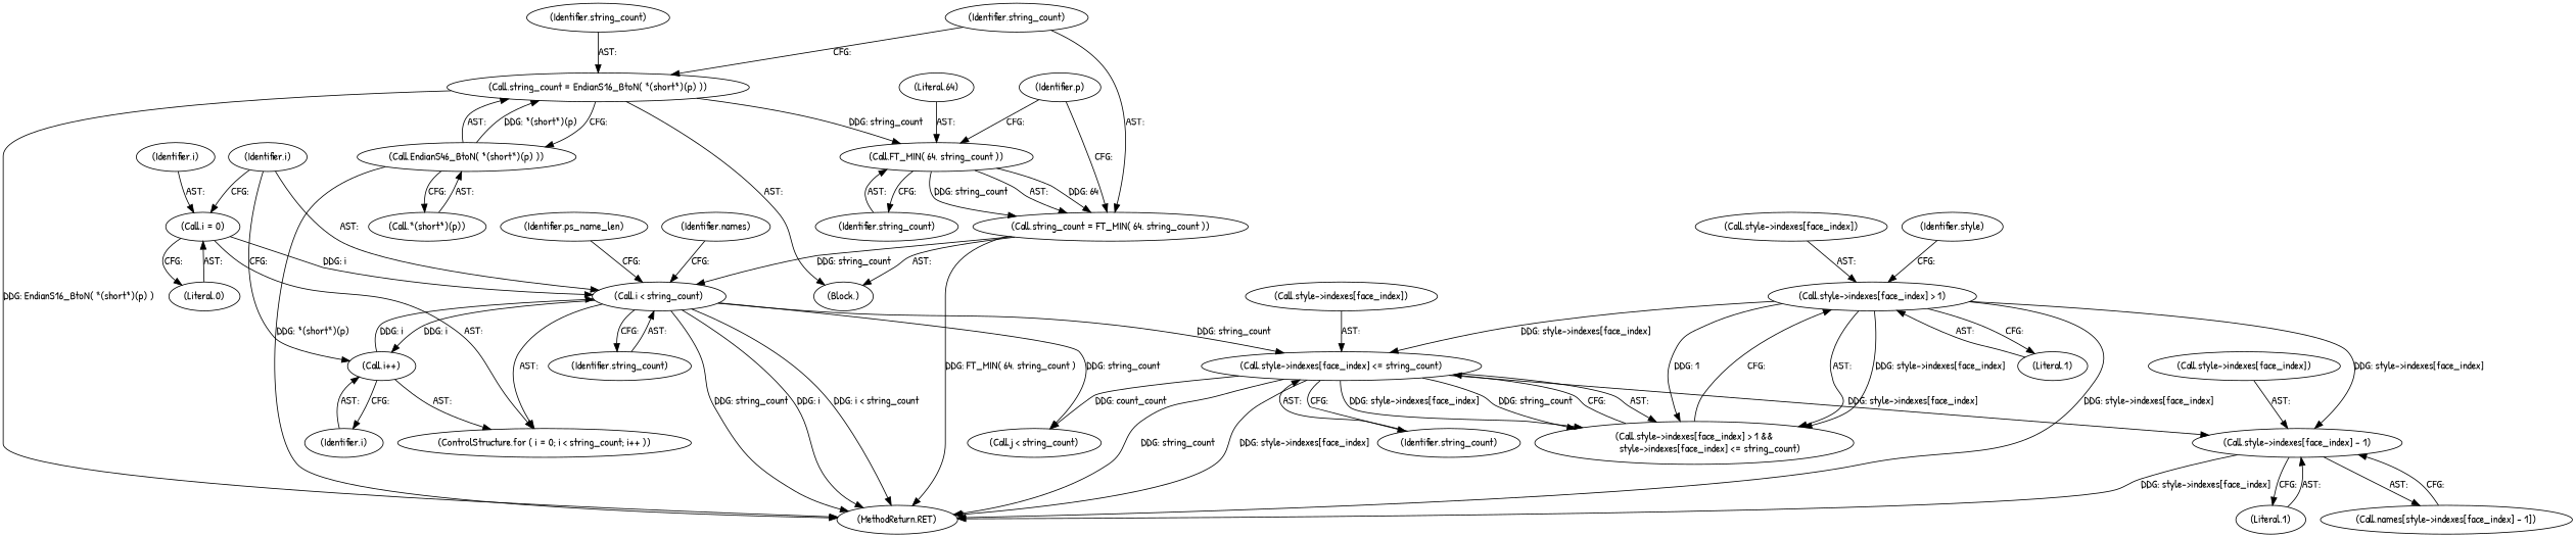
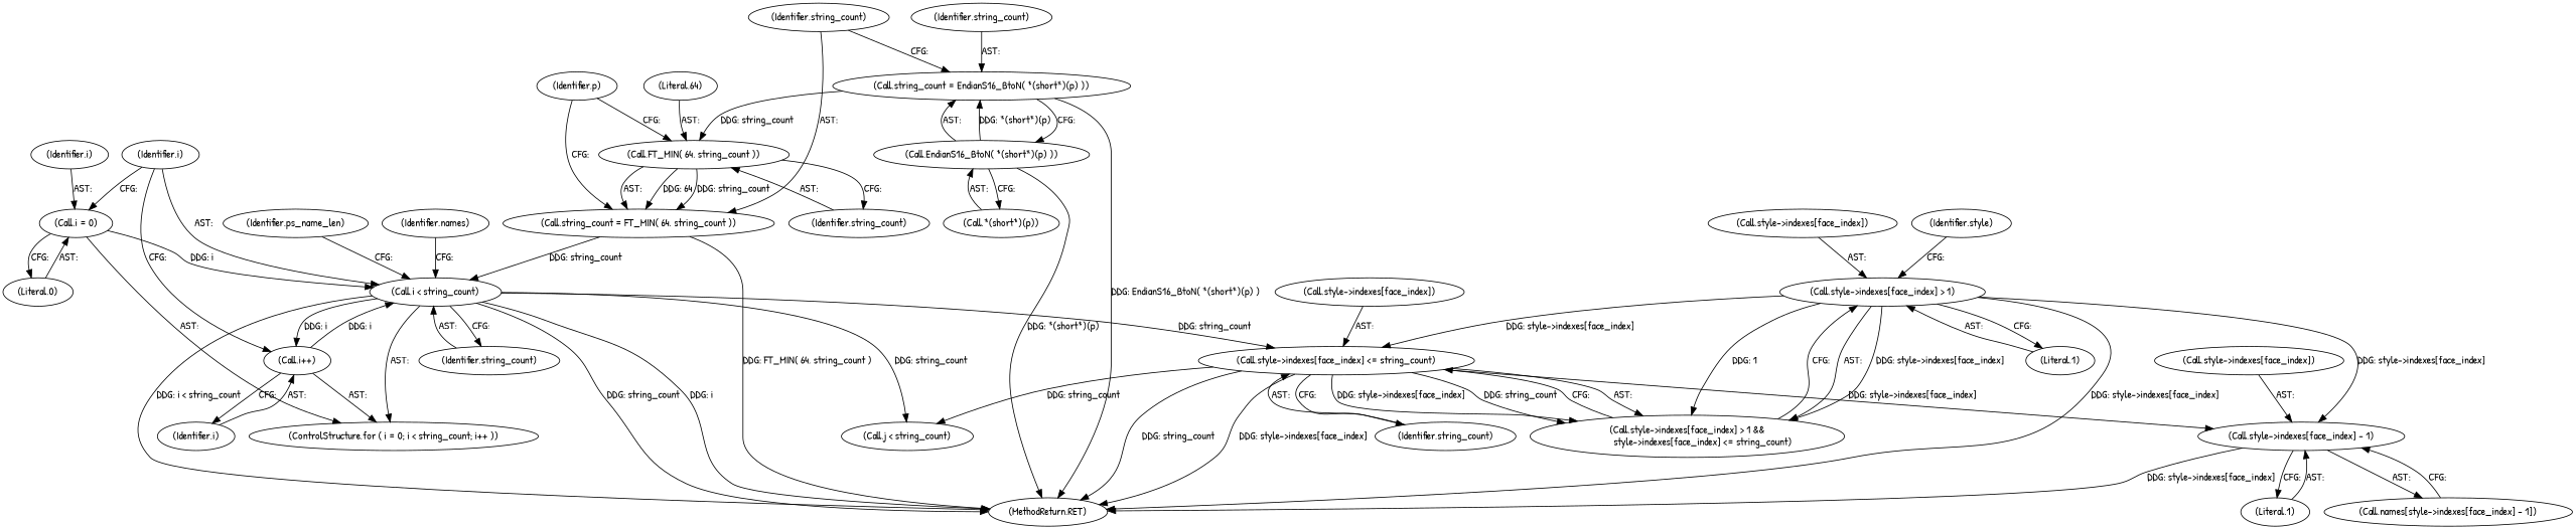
  digraph {
    fontname="Patrick Hand"
    node [fontname="Patrick Hand"]
    edge [fontname="Patrick Hand"]
    n1 [label="(Call,style->indexes[face_index] - 1)"]
    n2 [label="(Literal,1)"]
    n3 [label="(MethodReturn,RET)"]
    n4 [label="(Call,names[style->indexes[face_index] - 1])"]
    n5 [label="(Call,style->indexes[face_index] > 1)"]
    n6 [label="(Call,style->indexes[face_index] <= string_count)"]
    n7 [label="(Literal,1)"]
    n8 [label="(Call,style->indexes[face_index] > 1 &&\n             style->indexes[face_index] <= string_count)"]
    n9 [label="(Identifier,string_count)"]
    n10 [label="(Call,j < string_count)"]
    n11 [label="(Call,i < string_count)"]
    n12 [label="(Call,i++)"]
    n13 [label="(ControlStructure,for ( i = 0; i < string_count; i++ ))"]
    n14 [label="(Identifier,string_count)"]
    n15 [label="(Identifier,i)"]
    n16 [label="(Call,i = 0)"]
    n17 [label="(Literal,0)"]
    n18 [label="(Call,string_count = FT_MIN( 64, string_count ))"]
-   n19 [label="(Block,)"]
    n20 [label="(Call,FT_MIN( 64, string_count ))"]
    n21 [label="(Identifier,string_count)"]
    n22 [label="(Call,string_count = EndianS16_BtoN( *(short*)(p) ))"]
-   n23 [label="(Call,EndianS46_BtoN( *(short*)(p) ))"]
+   n23 [label="(Call,EndianS16_BtoN( *(short*)(p) ))"]
    n24 [label="(Call,*(short*)(p))"]
    n25 [label="(Identifier,ps_name_len)"]
    n26 [label="(Literal,64)"]
    n27 [label="(Call,style->indexes[face_index])"]
    n28 [label="(Identifier,string_count)"]
    n29 [label="(Call,style->indexes[face_index])"]
    n30 [label="(Identifier,i)"]
    n31 [label="(Identifier,style)"]
    n32 [label="(Identifier,string_count)"]
    n33 [label="(Identifier,p)"]
    n34 [label="(Identifier,i)"]
    n35 [label="(Identifier,names)"]
    n36 [label="(Call,style->indexes[face_index])"]
    n1 -> n2 [label="CFG: "]
    n1 -> n3 [label="DDG: style->indexes[face_index]"]
    n1 -> n4 [label="AST: "]
    n2 -> n1 [label="AST: "]
    n4 -> n1 [label="CFG: "]
    n5 -> n1 [label="DDG: style->indexes[face_index]"]
    n5 -> n3 [label="DDG: style->indexes[face_index]"]
    n5 -> n6 [label="DDG: style->indexes[face_index]"]
    n5 -> n7 [label="CFG: "]
    n5 -> n8 [label="AST: "]
    n5 -> n8 [label="DDG: style->indexes[face_index]"]
    n5 -> n8 [label="DDG: 1"]
    n6 -> n1 [label="DDG: style->indexes[face_index]"]
    n6 -> n3 [label="DDG: string_count"]
    n6 -> n3 [label="DDG: style->indexes[face_index]"]
    n6 -> n8 [label="AST: "]
    n6 -> n8 [label="DDG: style->indexes[face_index]"]
    n6 -> n8 [label="DDG: string_count"]
    n6 -> n9 [label="CFG: "]
-   n6 -> n10 [label="DDG: count_count"]
+   n6 -> n10 [label="DDG: string_count"]
    n7 -> n5 [label="AST: "]
    n8 -> n5 [label="CFG: "]
    n8 -> n6 [label="CFG: "]
    n9 -> n6 [label="AST: "]
    n11 -> n3 [label="DDG: string_count"]
    n11 -> n3 [label="DDG: i"]
    n11 -> n3 [label="DDG: i < string_count"]
    n11 -> n6 [label="DDG: string_count"]
    n11 -> n10 [label="DDG: string_count"]
    n11 -> n12 [label="DDG: i"]
    n11 -> n13 [label="AST: "]
    n11 -> n14 [label="CFG: "]
    n12 -> n11 [label="DDG: i"]
    n12 -> n13 [label="AST: "]
    n12 -> n15 [label="CFG: "]
    n14 -> n11 [label="AST: "]
    n15 -> n12 [label="AST: "]
    n16 -> n11 [label="DDG: i"]
    n16 -> n13 [label="AST: "]
    n16 -> n17 [label="CFG: "]
    n17 -> n16 [label="AST: "]
    n18 -> n3 [label="DDG: FT_MIN( 64, string_count )"]
    n18 -> n11 [label="DDG: string_count"]
-   n18 -> n19 [label="AST: "]
    n20 -> n18 [label="AST: "]
    n20 -> n18 [label="DDG: 64"]
    n20 -> n18 [label="DDG: string_count"]
    n20 -> n21 [label="CFG: "]
    n21 -> n20 [label="AST: "]
    n22 -> n3 [label="DDG: EndianS16_BtoN( *(short*)(p) )"]
-   n22 -> n19 [label="AST: "]
    n22 -> n20 [label="DDG: string_count"]
    n22 -> n23 [label="CFG: "]
    n23 -> n3 [label="DDG: *(short*)(p)"]
    n23 -> n22 [label="AST: "]
    n23 -> n22 [label="DDG: *(short*)(p)"]
    n23 -> n24 [label="CFG: "]
    n24 -> n23 [label="AST: "]
    n25 -> n11 [label="CFG: "]
    n26 -> n20 [label="AST: "]
    n27 -> n5 [label="AST: "]
    n28 -> n22 [label="AST: "]
    n29 -> n6 [label="AST: "]
    n30 -> n16 [label="AST: "]
    n31 -> n5 [label="CFG: "]
    n32 -> n18 [label="AST: "]
    n32 -> n22 [label="CFG: "]
    n33 -> n18 [label="CFG: "]
    n33 -> n20 [label="CFG: "]
    n34 -> n11 [label="AST: "]
    n34 -> n12 [label="CFG: "]
    n34 -> n16 [label="CFG: "]
    n35 -> n11 [label="CFG: "]
    n36 -> n1 [label="AST: "]
  }
